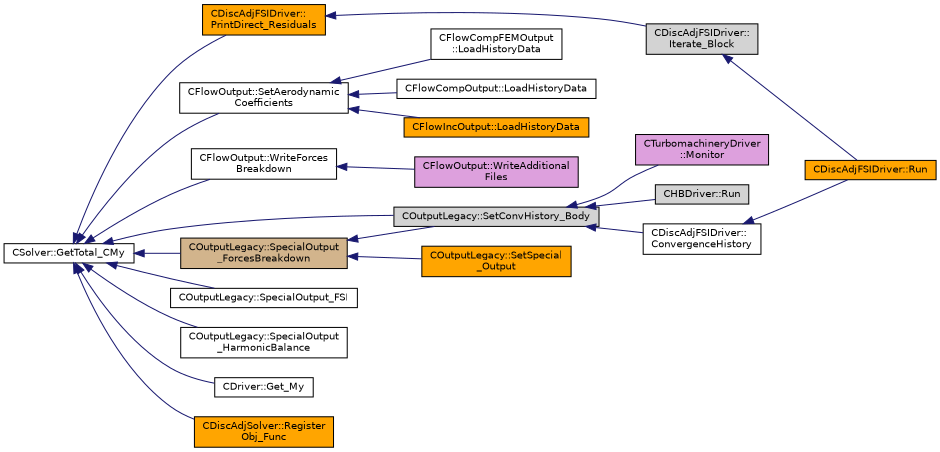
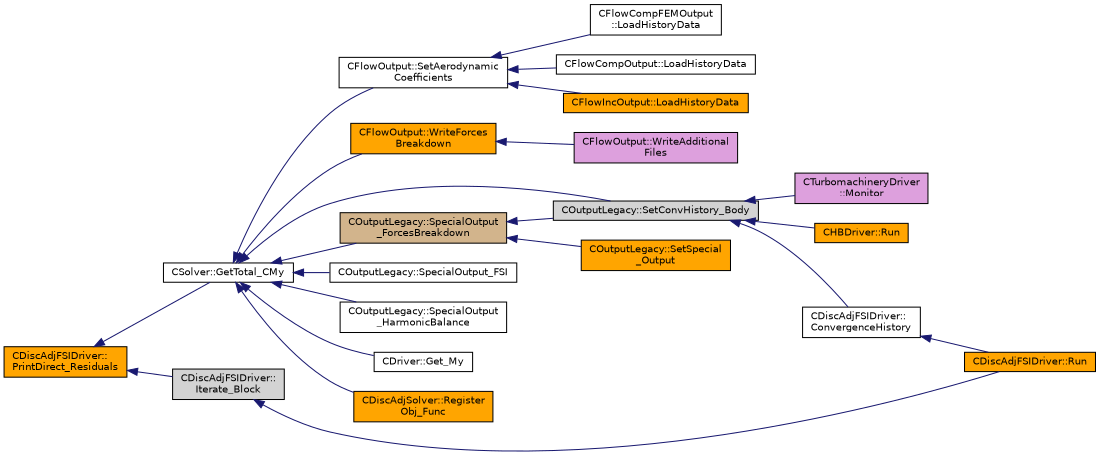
  digraph {
    fontname="DejaVu Sans"
    rankdir=LR
    node [color=black fillcolor=white fontname="DejaVu Sans" fontsize=10 shape=record style=filled]
    edge [color=midnightblue dir=back fontname="DejaVu Sans" fontsize=10 labelfontname=Helvetica labelfontsize=10 style=solid]
    n1 [fontcolor=black height=0.2 label="CSolver::GetTotal_CMy" width=0.4]
    n2 [fillcolor=orange height=0.2 label="CDiscAdjFSIDriver::\lPrintDirect_Residuals" width=0.4]
    n3 [height=0.2 label="CFlowOutput::SetAerodynamic\lCoefficients" width=0.4]
-   n4 [height=0.2 label="CFlowOutput::WriteForces\lBreakdown" width=0.4]
+   n4 [fillcolor=orange height=0.2 label="CFlowOutput::WriteForces\lBreakdown" width=0.4]
    n5 [fillcolor=lightgrey height=0.2 label="COutputLegacy::SetConvHistory_Body" width=0.4]
    n6 [fillcolor=tan height=0.2 label="COutputLegacy::SpecialOutput\l_ForcesBreakdown" width=0.4]
    n7 [height=0.2 label="COutputLegacy::SpecialOutput_FSI" width=0.4]
    n8 [height=0.2 label="COutputLegacy::SpecialOutput\l_HarmonicBalance" width=0.4]
    n9 [height=0.2 label="CDriver::Get_My" width=0.4]
    n10 [fillcolor=orange height=0.2 label="CDiscAdjSolver::Register\lObj_Func" width=0.4]
    n11 [fillcolor=lightgrey height=0.2 label="CDiscAdjFSIDriver::\lIterate_Block" width=0.4]
    n12 [height=0.2 label="CFlowCompFEMOutput\l::LoadHistoryData" width=0.4]
    n13 [height=0.2 label="CFlowCompOutput::LoadHistoryData" width=0.4]
    n14 [fillcolor=orange height=0.2 label="CFlowIncOutput::LoadHistoryData" width=0.4]
    n15 [fillcolor=plum height=0.2 label="CFlowOutput::WriteAdditional\lFiles" width=0.4]
    n16 [fillcolor=plum height=0.2 label="CTurbomachineryDriver\l::Monitor" width=0.4]
-   n17 [fillcolor=lightgrey height=0.2 label="CHBDriver::Run" width=0.4]
+   n17 [fillcolor=orange height=0.2 label="CHBDriver::Run" width=0.4]
    n18 [height=0.2 label="CDiscAdjFSIDriver::\lConvergenceHistory" width=0.4]
    n19 [fillcolor=orange height=0.2 label="COutputLegacy::SetSpecial\l_Output" width=0.4]
    n20 [fillcolor=orange height=0.2 label="CDiscAdjFSIDriver::Run" width=0.4]
-   n1 -> n2
+   n2 -> n1
    n1 -> n3
    n1 -> n4
    n1 -> n5
    n1 -> n6
    n1 -> n7
    n1 -> n8
    n1 -> n9
    n1 -> n10
    n2 -> n11
    n3 -> n12
    n3 -> n13
    n3 -> n14
    n4 -> n15
    n5 -> n16
    n5 -> n17
    n5 -> n18
    n6 -> n5
    n6 -> n19
    n11 -> n20
    n18 -> n20
  }
